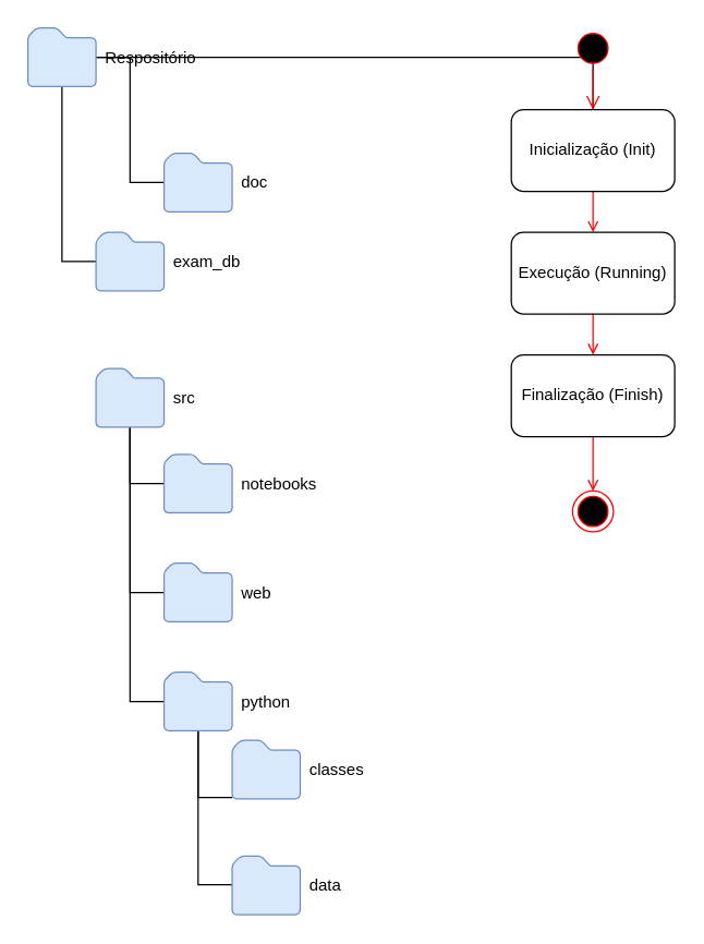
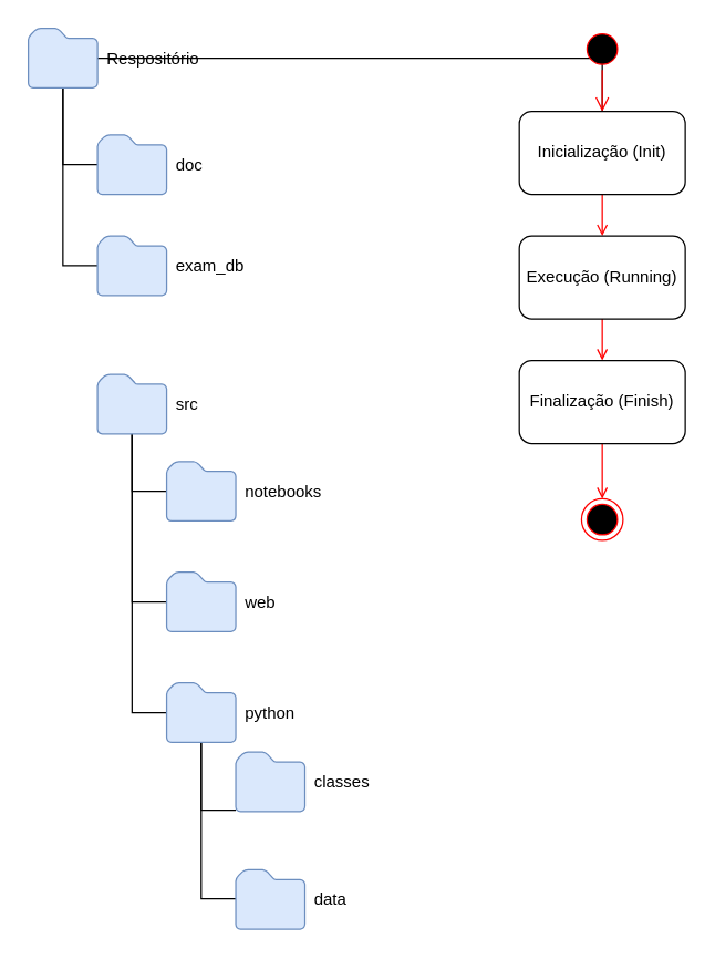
  <mxCell id="0" />
  <mxCell id="1" parent="0" />
  <mxCell id="2" style="edgeStyle=orthogonalEdgeStyle;rounded=0;orthogonalLoop=1;jettySize=auto;html=1;entryX=0;entryY=0.5;entryDx=0;entryDy=0;entryPerimeter=0;startArrow=none;startFill=0;endArrow=none;endFill=0;" edge="1" parent="1" source="5" target="6"><mxGeometry relative="1" as="geometry" /></mxCell>
  <mxCell id="3" style="edgeStyle=orthogonalEdgeStyle;rounded=0;orthogonalLoop=1;jettySize=auto;html=1;startArrow=none;startFill=0;endArrow=none;endFill=0;" edge="1" parent="1" source="5" target="21"><mxGeometry relative="1" as="geometry" /></mxCell>
  <mxCell id="4" style="edgeStyle=orthogonalEdgeStyle;rounded=0;orthogonalLoop=1;jettySize=auto;html=1;entryX=0;entryY=0.5;entryDx=0;entryDy=0;entryPerimeter=0;startArrow=none;startFill=0;endArrow=none;endFill=0;strokeColor=#000000;" edge="1" parent="1" source="5" target="27"><mxGeometry relative="1" as="geometry" /></mxCell>
  <mxCell id="5" value="Respositório" style="sketch=0;aspect=fixed;pointerEvents=1;shadow=0;dashed=0;html=1;strokeColor=#6c8ebf;labelPosition=right;verticalLabelPosition=middle;verticalAlign=middle;align=left;fillColor=#dae8fc;shape=mxgraph.mscae.enterprise.folder;spacingLeft=5;" vertex="1" parent="1"><mxGeometry x="20" y="20" width="50" height="43" as="geometry" /></mxCell>
  <mxCell id="6" value="exam_db" style="sketch=0;aspect=fixed;pointerEvents=1;shadow=0;dashed=0;html=1;strokeColor=#6c8ebf;labelPosition=right;verticalLabelPosition=middle;verticalAlign=middle;align=left;fillColor=#dae8fc;shape=mxgraph.mscae.enterprise.folder;spacingLeft=5;" vertex="1" parent="1"><mxGeometry x="70" y="170" width="50" height="43" as="geometry" /></mxCell>
  <mxCell id="7" style="edgeStyle=orthogonalEdgeStyle;rounded=0;orthogonalLoop=1;jettySize=auto;html=1;entryX=0;entryY=0.5;entryDx=0;entryDy=0;entryPerimeter=0;startArrow=none;startFill=0;endArrow=none;endFill=0;" edge="1" parent="1" source="10" target="11"><mxGeometry relative="1" as="geometry" /></mxCell>
  <mxCell id="8" style="edgeStyle=orthogonalEdgeStyle;rounded=0;orthogonalLoop=1;jettySize=auto;html=1;entryX=0;entryY=0.5;entryDx=0;entryDy=0;entryPerimeter=0;startArrow=none;startFill=0;endArrow=none;endFill=0;" edge="1" parent="1" source="10" target="12"><mxGeometry relative="1" as="geometry" /></mxCell>
  <mxCell id="9" style="edgeStyle=orthogonalEdgeStyle;rounded=0;orthogonalLoop=1;jettySize=auto;html=1;entryX=0;entryY=0.5;entryDx=0;entryDy=0;entryPerimeter=0;startArrow=none;startFill=0;endArrow=none;endFill=0;" edge="1" parent="1" source="10" target="15"><mxGeometry relative="1" as="geometry" /></mxCell>
  <mxCell id="10" value="src" style="sketch=0;aspect=fixed;pointerEvents=1;shadow=0;dashed=0;html=1;strokeColor=#6c8ebf;labelPosition=right;verticalLabelPosition=middle;verticalAlign=middle;align=left;fillColor=#dae8fc;shape=mxgraph.mscae.enterprise.folder;spacingLeft=5;" vertex="1" parent="1"><mxGeometry x="70" y="270" width="50" height="43" as="geometry" /></mxCell>
  <mxCell id="11" value="notebooks" style="sketch=0;aspect=fixed;pointerEvents=1;shadow=0;dashed=0;html=1;strokeColor=#6c8ebf;labelPosition=right;verticalLabelPosition=middle;verticalAlign=middle;align=left;fillColor=#dae8fc;shape=mxgraph.mscae.enterprise.folder;spacingLeft=5;" vertex="1" parent="1"><mxGeometry x="120" y="333" width="50" height="43" as="geometry" /></mxCell>
  <mxCell id="12" value="web" style="sketch=0;aspect=fixed;pointerEvents=1;shadow=0;dashed=0;html=1;strokeColor=#6c8ebf;labelPosition=right;verticalLabelPosition=middle;verticalAlign=middle;align=left;fillColor=#dae8fc;shape=mxgraph.mscae.enterprise.folder;spacingLeft=5;" vertex="1" parent="1"><mxGeometry x="120" y="413" width="50" height="43" as="geometry" /></mxCell>
  <mxCell id="13" value="" style="edgeStyle=orthogonalEdgeStyle;rounded=0;orthogonalLoop=1;jettySize=auto;html=1;endArrow=none;endFill=0;exitX=0.5;exitY=1;exitDx=0;exitDy=0;exitPerimeter=0;" edge="1" parent="1" source="15" target="16"><mxGeometry relative="1" as="geometry"><Array as="points"><mxPoint x="145" y="585" /></Array></mxGeometry></mxCell>
  <mxCell id="14" value="" style="edgeStyle=orthogonalEdgeStyle;rounded=0;orthogonalLoop=1;jettySize=auto;html=1;endArrow=none;endFill=0;" edge="1" parent="1" source="15" target="17"><mxGeometry relative="1" as="geometry"><Array as="points"><mxPoint x="145" y="649" /></Array></mxGeometry></mxCell>
  <mxCell id="15" value="python" style="sketch=0;aspect=fixed;pointerEvents=1;shadow=0;dashed=0;html=1;strokeColor=#6c8ebf;labelPosition=right;verticalLabelPosition=middle;verticalAlign=middle;align=left;fillColor=#dae8fc;shape=mxgraph.mscae.enterprise.folder;spacingLeft=5;" vertex="1" parent="1"><mxGeometry x="120" y="493" width="50" height="43" as="geometry" /></mxCell>
  <mxCell id="16" value="classes" style="sketch=0;aspect=fixed;pointerEvents=1;shadow=0;dashed=0;html=1;strokeColor=#6c8ebf;labelPosition=right;verticalLabelPosition=middle;verticalAlign=middle;align=left;fillColor=#dae8fc;shape=mxgraph.mscae.enterprise.folder;spacingLeft=5;" vertex="1" parent="1"><mxGeometry x="170" y="543" width="50" height="43" as="geometry" /></mxCell>
  <mxCell id="17" value="data" style="sketch=0;aspect=fixed;pointerEvents=1;shadow=0;dashed=0;html=1;strokeColor=#6c8ebf;labelPosition=right;verticalLabelPosition=middle;verticalAlign=middle;align=left;fillColor=#dae8fc;shape=mxgraph.mscae.enterprise.folder;spacingLeft=5;" vertex="1" parent="1"><mxGeometry x="170" y="628" width="50" height="43" as="geometry" /></mxCell>
  <mxCell id="18" value="" style="ellipse;html=1;shape=startState;fillColor=#000000;strokeColor=#ff0000;" vertex="1" parent="1"><mxGeometry x="420" y="20" width="30" height="30" as="geometry" /></mxCell>
  <mxCell id="19" value="" style="edgeStyle=orthogonalEdgeStyle;html=1;verticalAlign=bottom;endArrow=open;endSize=8;strokeColor=#ff0000;rounded=0;" edge="1" source="18" parent="1" target="21"><mxGeometry relative="1" as="geometry"><mxPoint x="435" y="110" as="targetPoint" /></mxGeometry></mxCell>
  <mxCell id="20" style="edgeStyle=orthogonalEdgeStyle;rounded=0;orthogonalLoop=1;jettySize=auto;html=1;entryX=0.5;entryY=0;entryDx=0;entryDy=0;startArrow=none;startFill=0;endArrow=open;endFill=0;strokeColor=#FF0000;" edge="1" parent="1" source="21" target="23"><mxGeometry relative="1" as="geometry" /></mxCell>
  <mxCell id="21" value="Inicialização (Init)" style="rounded=1;whiteSpace=wrap;html=1;strokeColor=default;fillColor=default;" vertex="1" parent="1"><mxGeometry x="375" y="80" width="120" height="60" as="geometry" /></mxCell>
  <mxCell id="22" style="edgeStyle=orthogonalEdgeStyle;rounded=0;orthogonalLoop=1;jettySize=auto;html=1;exitX=0.5;exitY=1;exitDx=0;exitDy=0;startArrow=none;startFill=0;endArrow=open;endFill=0;strokeColor=#FF0000;" edge="1" parent="1" source="23" target="25"><mxGeometry relative="1" as="geometry" /></mxCell>
  <mxCell id="23" value="Execução (Running)" style="rounded=1;whiteSpace=wrap;html=1;strokeColor=default;fillColor=default;" vertex="1" parent="1"><mxGeometry x="375" y="170" width="120" height="60" as="geometry" /></mxCell>
  <mxCell id="24" style="edgeStyle=orthogonalEdgeStyle;rounded=0;orthogonalLoop=1;jettySize=auto;html=1;entryX=0.5;entryY=0;entryDx=0;entryDy=0;startArrow=none;startFill=0;endArrow=open;endFill=0;strokeColor=#FF0000;" edge="1" parent="1" source="25" target="26"><mxGeometry relative="1" as="geometry" /></mxCell>
  <mxCell id="25" value="Finalização (Finish)" style="rounded=1;whiteSpace=wrap;html=1;strokeColor=default;fillColor=default;" vertex="1" parent="1"><mxGeometry x="375" y="260" width="120" height="60" as="geometry" /></mxCell>
  <mxCell id="26" value="" style="ellipse;html=1;shape=endState;fillColor=#000000;strokeColor=#ff0000;" vertex="1" parent="1"><mxGeometry x="420" y="360" width="30" height="30" as="geometry" /></mxCell>
- <mxCell id="27" value="doc" style="sketch=0;aspect=fixed;pointerEvents=1;shadow=0;dashed=0;html=1;strokeColor=#6c8ebf;labelPosition=right;verticalLabelPosition=middle;verticalAlign=middle;align=left;fillColor=#dae8fc;shape=mxgraph.mscae.enterprise.folder;spacingLeft=5;" vertex="1" parent="1"><mxGeometry x="120" y="112" width="50" height="43" as="geometry" /></mxCell>
+ <mxCell id="27" value="doc" style="sketch=0;aspect=fixed;pointerEvents=1;shadow=0;dashed=0;html=1;strokeColor=#6c8ebf;labelPosition=right;verticalLabelPosition=middle;verticalAlign=middle;align=left;fillColor=#dae8fc;shape=mxgraph.mscae.enterprise.folder;spacingLeft=5;" vertex="1" parent="1"><mxGeometry x="70" y="97" width="50" height="43" as="geometry" /></mxCell>
